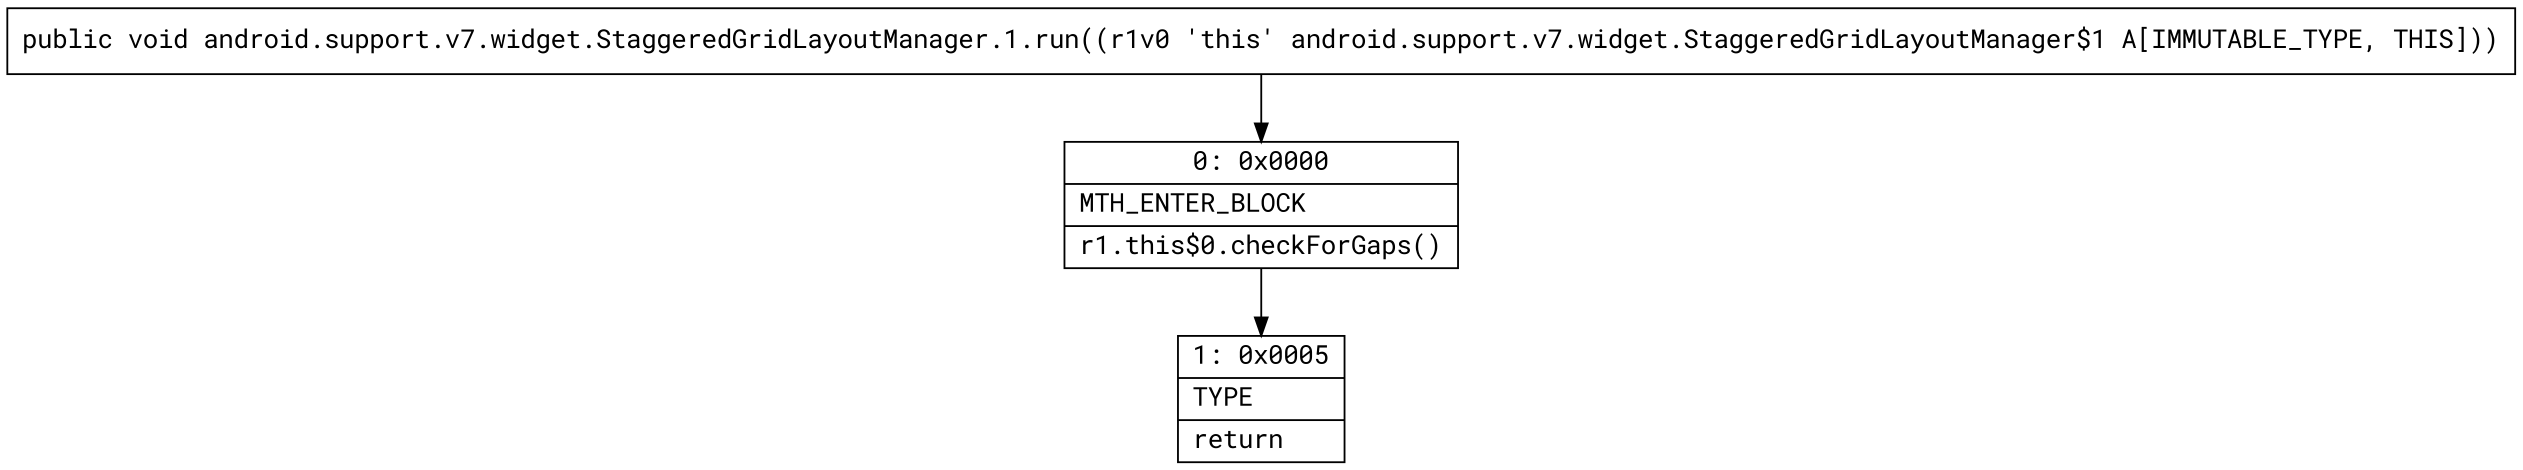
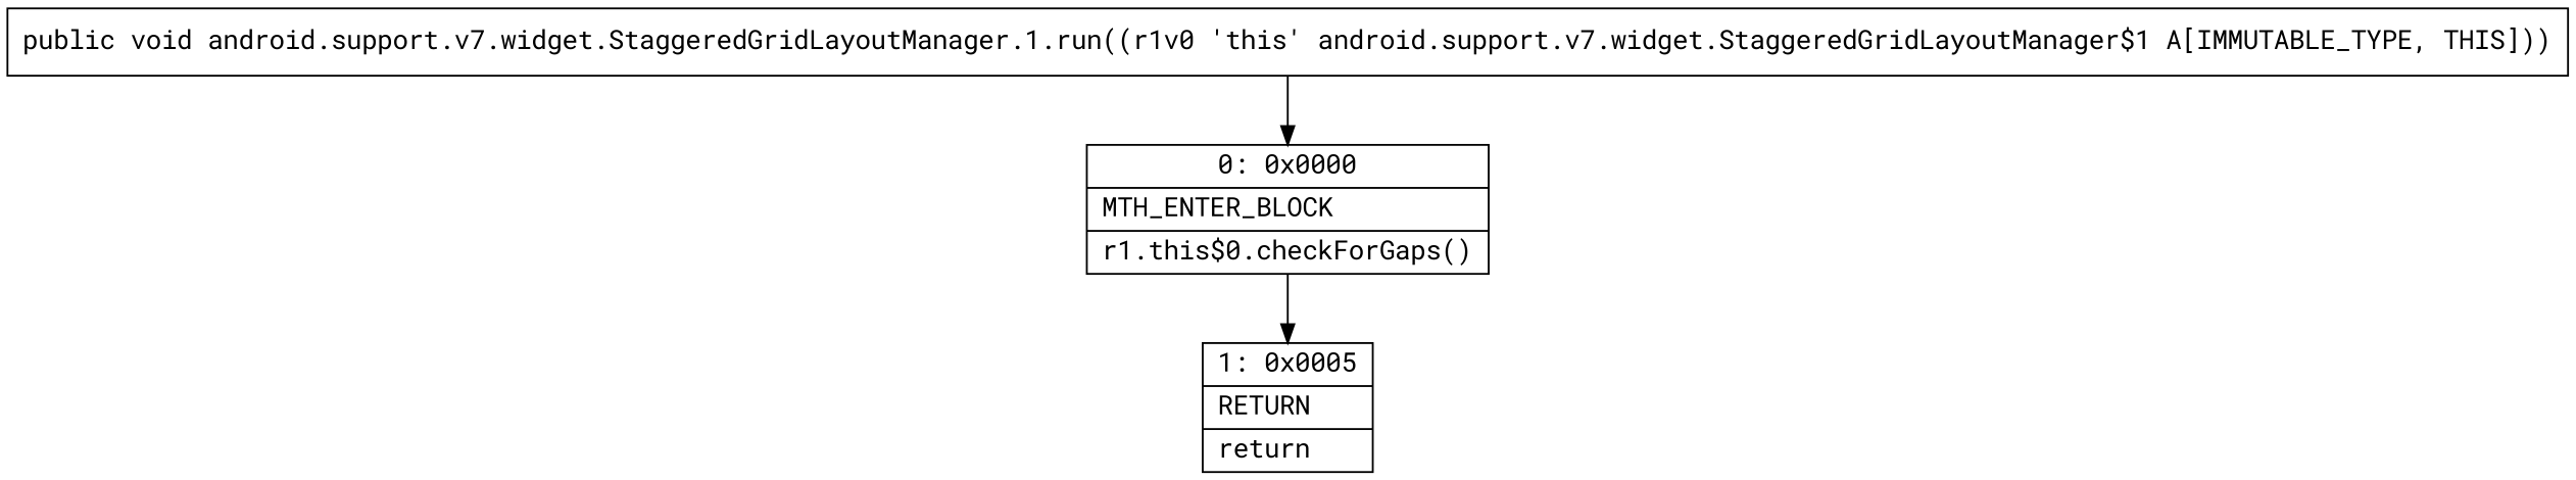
  digraph {
    fontname="Roboto Mono"
    node [shape=record fontname="Roboto Mono"]
    edge [fontname="Roboto Mono"]
    n1 [label="{0\:\ 0x0000|MTH_ENTER_BLOCK\l|r1.this$0.checkForGaps()\l}"]
-   n2 [label="{1\:\ 0x0005|TYPE\l|return\l}"]
+   n2 [label="{1\:\ 0x0005|RETURN\l|return\l}"]
    n3 [label="{public void android.support.v7.widget.StaggeredGridLayoutManager.1.run((r1v0 'this' android.support.v7.widget.StaggeredGridLayoutManager$1 A[IMMUTABLE_TYPE, THIS])) }"]
    n1 -> n2
    n3 -> n1
  }
